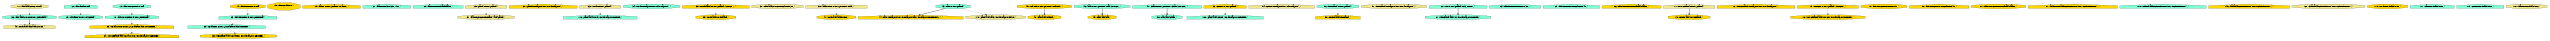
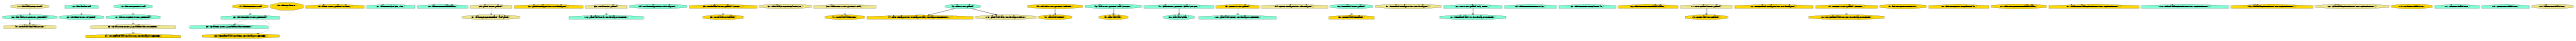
  digraph {
    node [fillcolor=gold shape=house style=filled]
    edge [style=dashed]
    "11 : this.addSource = null" [fillcolor=khaki shape=octagon]
    "36 : this.addSource = new JTextField()" [fillcolor=aquamarine shape=octagon]
    "40 : north.add(this.addSource, )" [fillcolor=khaki]
    "12 : this.feed = null" [fillcolor=aquamarine]
    "23 : this.feed = new RSSFeed()" [fillcolor=aquamarine shape=octagon]
    "13 : this.sourceText = null" [fillcolor=aquamarine shape=octagon]
    "78 : this.sourceText = new JTextArea()" [fillcolor=aquamarine shape=octagon]
-   "83 : scrollSource = new JScrollPane(this.sourceText, )"
+   "83 : scrollSource = new JScrollPane(this.sourceText, )" [fillcolor=khaki]
    "84 : sourcePanel.add(scrollSource, BorderLayout.CENTER, )"
    "14 : this.itemText = null" [shape=octagon]
    "63 : this.itemText = new JTextArea()" [fillcolor=aquamarine]
    "68 : scrollItem = new JScrollPane(this.itemText, )" [fillcolor=aquamarine]
    "69 : itemPanel.add(scrollItem, BorderLayout.CENTER, )" [shape=octagon]
    "15 : this.newline = \"\n\"" [shape=octagon]
    "25 : frame = new JFrame(\"Frame\", )"
    "27 : frame.setSize(650, 750, )" [fillcolor=aquamarine]
    "28 : frame.setResizable(false, )" [fillcolor=aquamarine]
    "29 : panel = new JPanel()" [fillcolor=khaki]
    "31 : frame.getContentPane().add(panel, )" [fillcolor=khaki shape=octagon]
    "30 : panel.setLayout(new BorderLayout(), )"
    "33 : north = new JPanel()" [fillcolor=khaki]
    "176 : panel.add(north, BorderLayout.NORTH, )" [fillcolor=aquamarine]
    "34 : north.setLayout(new FlowLayout(), )" [fillcolor=aquamarine shape=octagon]
    "39 : north.add(north_label, )" [shape=octagon]
    "35 : north_label = new JLabel(\"Source: \", )"
    "37 : this.addSource.setColumns(20, )" [fillcolor=khaki shape=octagon]
    "38 : addButton = new JButton(\"Add\", )" [fillcolor=khaki]
    "41 : north.add(addButton, )" [shape=octagon]
    "43 : east = new JPanel()" [fillcolor=aquamarine shape=octagon]
    "44 : east.setLayout(new BoxLayout(east, BoxLayout.PAGE_AXIS, ), )"
    "178 : panel.add(east, BorderLayout.EAST, )" [fillcolor=khaki shape=octagon]
    "45 : refresh = new JButton(\"Refresh\", )" [shape=octagon]
    "48 : east.add(refresh, )" [shape=octagon]
    "46 : bad = new JButton(\"Bad Sources\", )" [fillcolor=aquamarine shape=octagon]
    "49 : east.add(bad, )" [shape=octagon]
    "47 : clean = new JButton(\"Clean Sources\", )" [fillcolor=aquamarine]
    "50 : east.add(clean, )" [fillcolor=aquamarine shape=octagon]
    "180 : panel.add(center, BorderLayout.CENTER, )" [fillcolor=aquamarine]
    "53 : center = new JPanel()"
    "54 : center.setLayout(new FlowLayout(), )" [fillcolor=khaki]
    "56 : itemPanel = new JPanel()" [fillcolor=aquamarine shape=octagon]
    "58 : center.add(itemPanel, )"
    "57 : itemPanel.setLayout(new BorderLayout(), )" [fillcolor=khaki shape=octagon]
    "60 : rss = new JLabel(\"RSS Items\", )" [fillcolor=aquamarine]
    "61 : itemPanel.add(rss, BorderLayout.NORTH, )" [fillcolor=aquamarine shape=octagon]
    "64 : this.itemText.setRows(30, )" [fillcolor=aquamarine]
    "65 : this.itemText.setColumns(40, )" [fillcolor=aquamarine]
    "66 : this.itemText.setEditable(false, )"
    "71 : sourcePanel = new JPanel()" [fillcolor=khaki]
    "73 : center.add(sourcePanel, )" [shape=octagon]
    "72 : sourcePanel.setLayout(new BorderLayout(), )"
    "76 : sourcePanel.add(sources, BorderLayout.NORTH, )" [shape=octagon]
    "75 : sources = new JLabel(\"Sources\", )"
    "79 : this.sourceText.setRows(7, )" [shape=octagon]
    "80 : this.sourceText.setColumns(40, )"
    "81 : this.sourceText.setEditable(false, )" [shape=octagon]
    "87 : addButton.addActionListener(new ActionListener(), )"
    "118 : refresh.addActionListener(new ActionListener(), )" [fillcolor=aquamarine]
    "146 : bad.addActionListener(new ActionListener(), )"
    "160 : clean.addActionListener(new ActionListener(), )" [fillcolor=khaki shape=octagon]
    "175 : north.setVisible(true, )" [shape=octagon]
    "177 : east.setVisible(true, )" [fillcolor=aquamarine]
    "179 : center.setVisible(true, )" [fillcolor=aquamarine]
    "181 : frame.setVisible(true, )" [fillcolor=khaki shape=octagon]
    "11 : this.addSource = null" -> "36 : this.addSource = new JTextField()"
    "36 : this.addSource = new JTextField()" -> "40 : north.add(this.addSource, )" [style=bold]
    "12 : this.feed = null" -> "23 : this.feed = new RSSFeed()" [style=dotted]
    "13 : this.sourceText = null" -> "78 : this.sourceText = new JTextArea()" [style=dotted]
    "78 : this.sourceText = new JTextArea()" -> "83 : scrollSource = new JScrollPane(this.sourceText, )"
    "83 : scrollSource = new JScrollPane(this.sourceText, )" -> "84 : sourcePanel.add(scrollSource, BorderLayout.CENTER, )"
    "14 : this.itemText = null" -> "63 : this.itemText = new JTextArea()"
    "63 : this.itemText = new JTextArea()" -> "68 : scrollItem = new JScrollPane(this.itemText, )"
-   "68 : scrollItem = new JScrollPane(this.itemText, )" -> "69 : itemPanel.add(scrollItem, BorderLayout.CENTER, )"
+   "63 : this.itemText = new JTextArea()" -> "69 : itemPanel.add(scrollItem, BorderLayout.CENTER, )"
    "29 : panel = new JPanel()" -> "31 : frame.getContentPane().add(panel, )"
    "33 : north = new JPanel()" -> "176 : panel.add(north, BorderLayout.NORTH, )" [style=dotted]
    "35 : north_label = new JLabel(\"Source: \", )" -> "39 : north.add(north_label, )" [style=dotted]
    "38 : addButton = new JButton(\"Add\", )" -> "41 : north.add(addButton, )" [style=dotted]
    "43 : east = new JPanel()" -> "44 : east.setLayout(new BoxLayout(east, BoxLayout.PAGE_AXIS, ), )" [style=bold]
-   "43 : east = new JPanel()" -> "178 : panel.add(east, BorderLayout.EAST, )"
+   "43 : east = new JPanel()" -> "178 : panel.add(east, BorderLayout.EAST, )" [style=bold]
    "45 : refresh = new JButton(\"Refresh\", )" -> "48 : east.add(refresh, )" [style=bold]
    "46 : bad = new JButton(\"Bad Sources\", )" -> "49 : east.add(bad, )" [style=bold]
    "47 : clean = new JButton(\"Clean Sources\", )" -> "50 : east.add(clean, )" [style=bold]
    "53 : center = new JPanel()" -> "180 : panel.add(center, BorderLayout.CENTER, )"
    "56 : itemPanel = new JPanel()" -> "58 : center.add(itemPanel, )" [style=dotted]
    "60 : rss = new JLabel(\"RSS Items\", )" -> "61 : itemPanel.add(rss, BorderLayout.NORTH, )" [style=bold]
    "71 : sourcePanel = new JPanel()" -> "73 : center.add(sourcePanel, )" [style=bold]
    "75 : sources = new JLabel(\"Sources\", )" -> "76 : sourcePanel.add(sources, BorderLayout.NORTH, )"
  }
